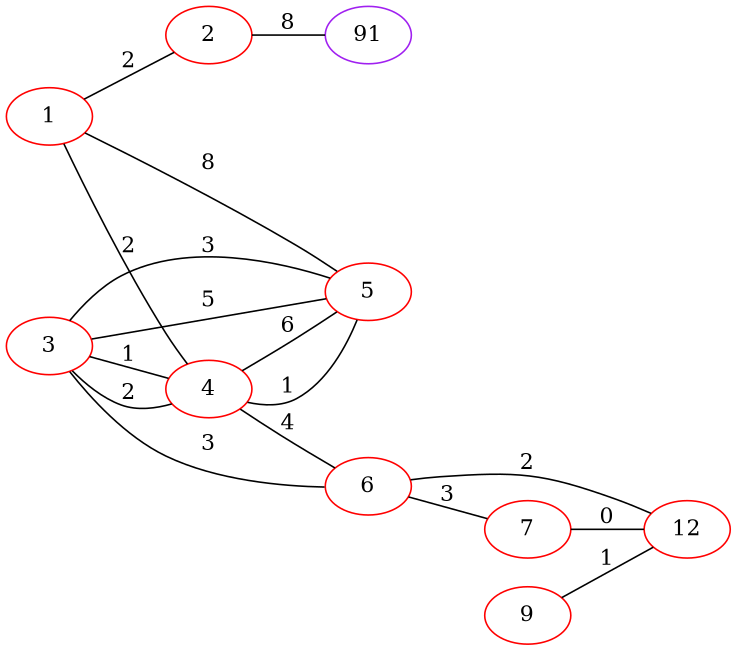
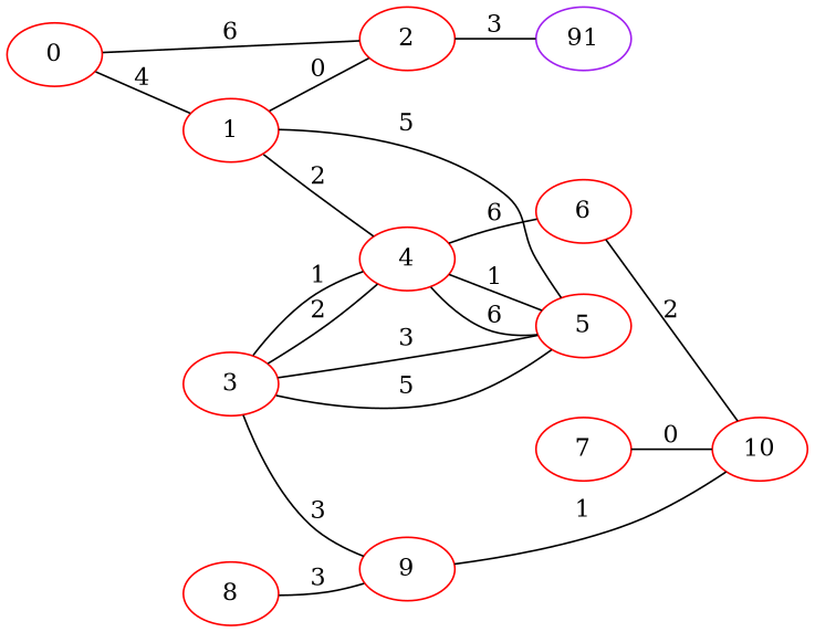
  graph {
    rankdir=LR
    node [color=red weight=1]
+   0
    1
    2
    4
    5
    n6 [color=purple label=91 weight=4]
    3
    6
    7
-   10 [label=12]
+   10
+   8
    9
-   1 -- 2 [label=2]
+   0 -- 1 [label=4]
+   0 -- 2 [label=6]
+   1 -- 2 [label=0]
    1 -- 4 [label=2]
-   1 -- 5 [label=8]
-   2 -- n6 [label=8]
+   1 -- 5 [label=5]
+   2 -- n6 [label=3]
    4 -- 5 [label=1]
    4 -- 5 [label=6]
-   4 -- 6 [label=4]
+   4 -- 6 [label=6]
    3 -- 4 [label=2]
    3 -- 4 [label=1]
    3 -- 5 [label=3]
    3 -- 5 [label=5]
-   3 -- 6 [label=3]
-   6 -- 7 [label=3]
+   3 -- 9 [label=3]
    6 -- 10 [label=2]
    7 -- 10 [label=0]
+   8 -- 9 [label=3]
    9 -- 10 [label=1]
  }
